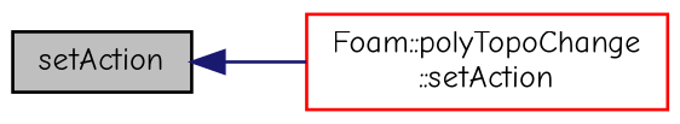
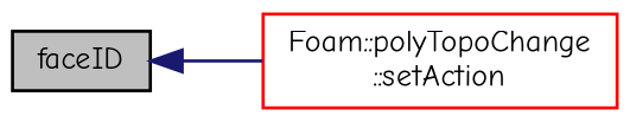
  digraph {
    rankdir=LR
    fontname="Comic Neue"
    node [fontname="Comic Neue" fontsize=10 shape=record]
-   n1 [color=black fillcolor=grey75 fontcolor=black height=0.2 label=setAction style=filled width=0.4]
+   n1 [color=black fillcolor=grey75 fontcolor=black height=0.2 label=faceID style=filled width=0.4]
    n2 [color=red height=0.2 label="Foam::polyTopoChange\l::setAction" width=0.4]
    n1 -> n2 [color=midnightblue dir=back fontname="Comic Neue" fontsize=10 labelfontname=Helvetica labelfontsize=10 style=solid]
  }
